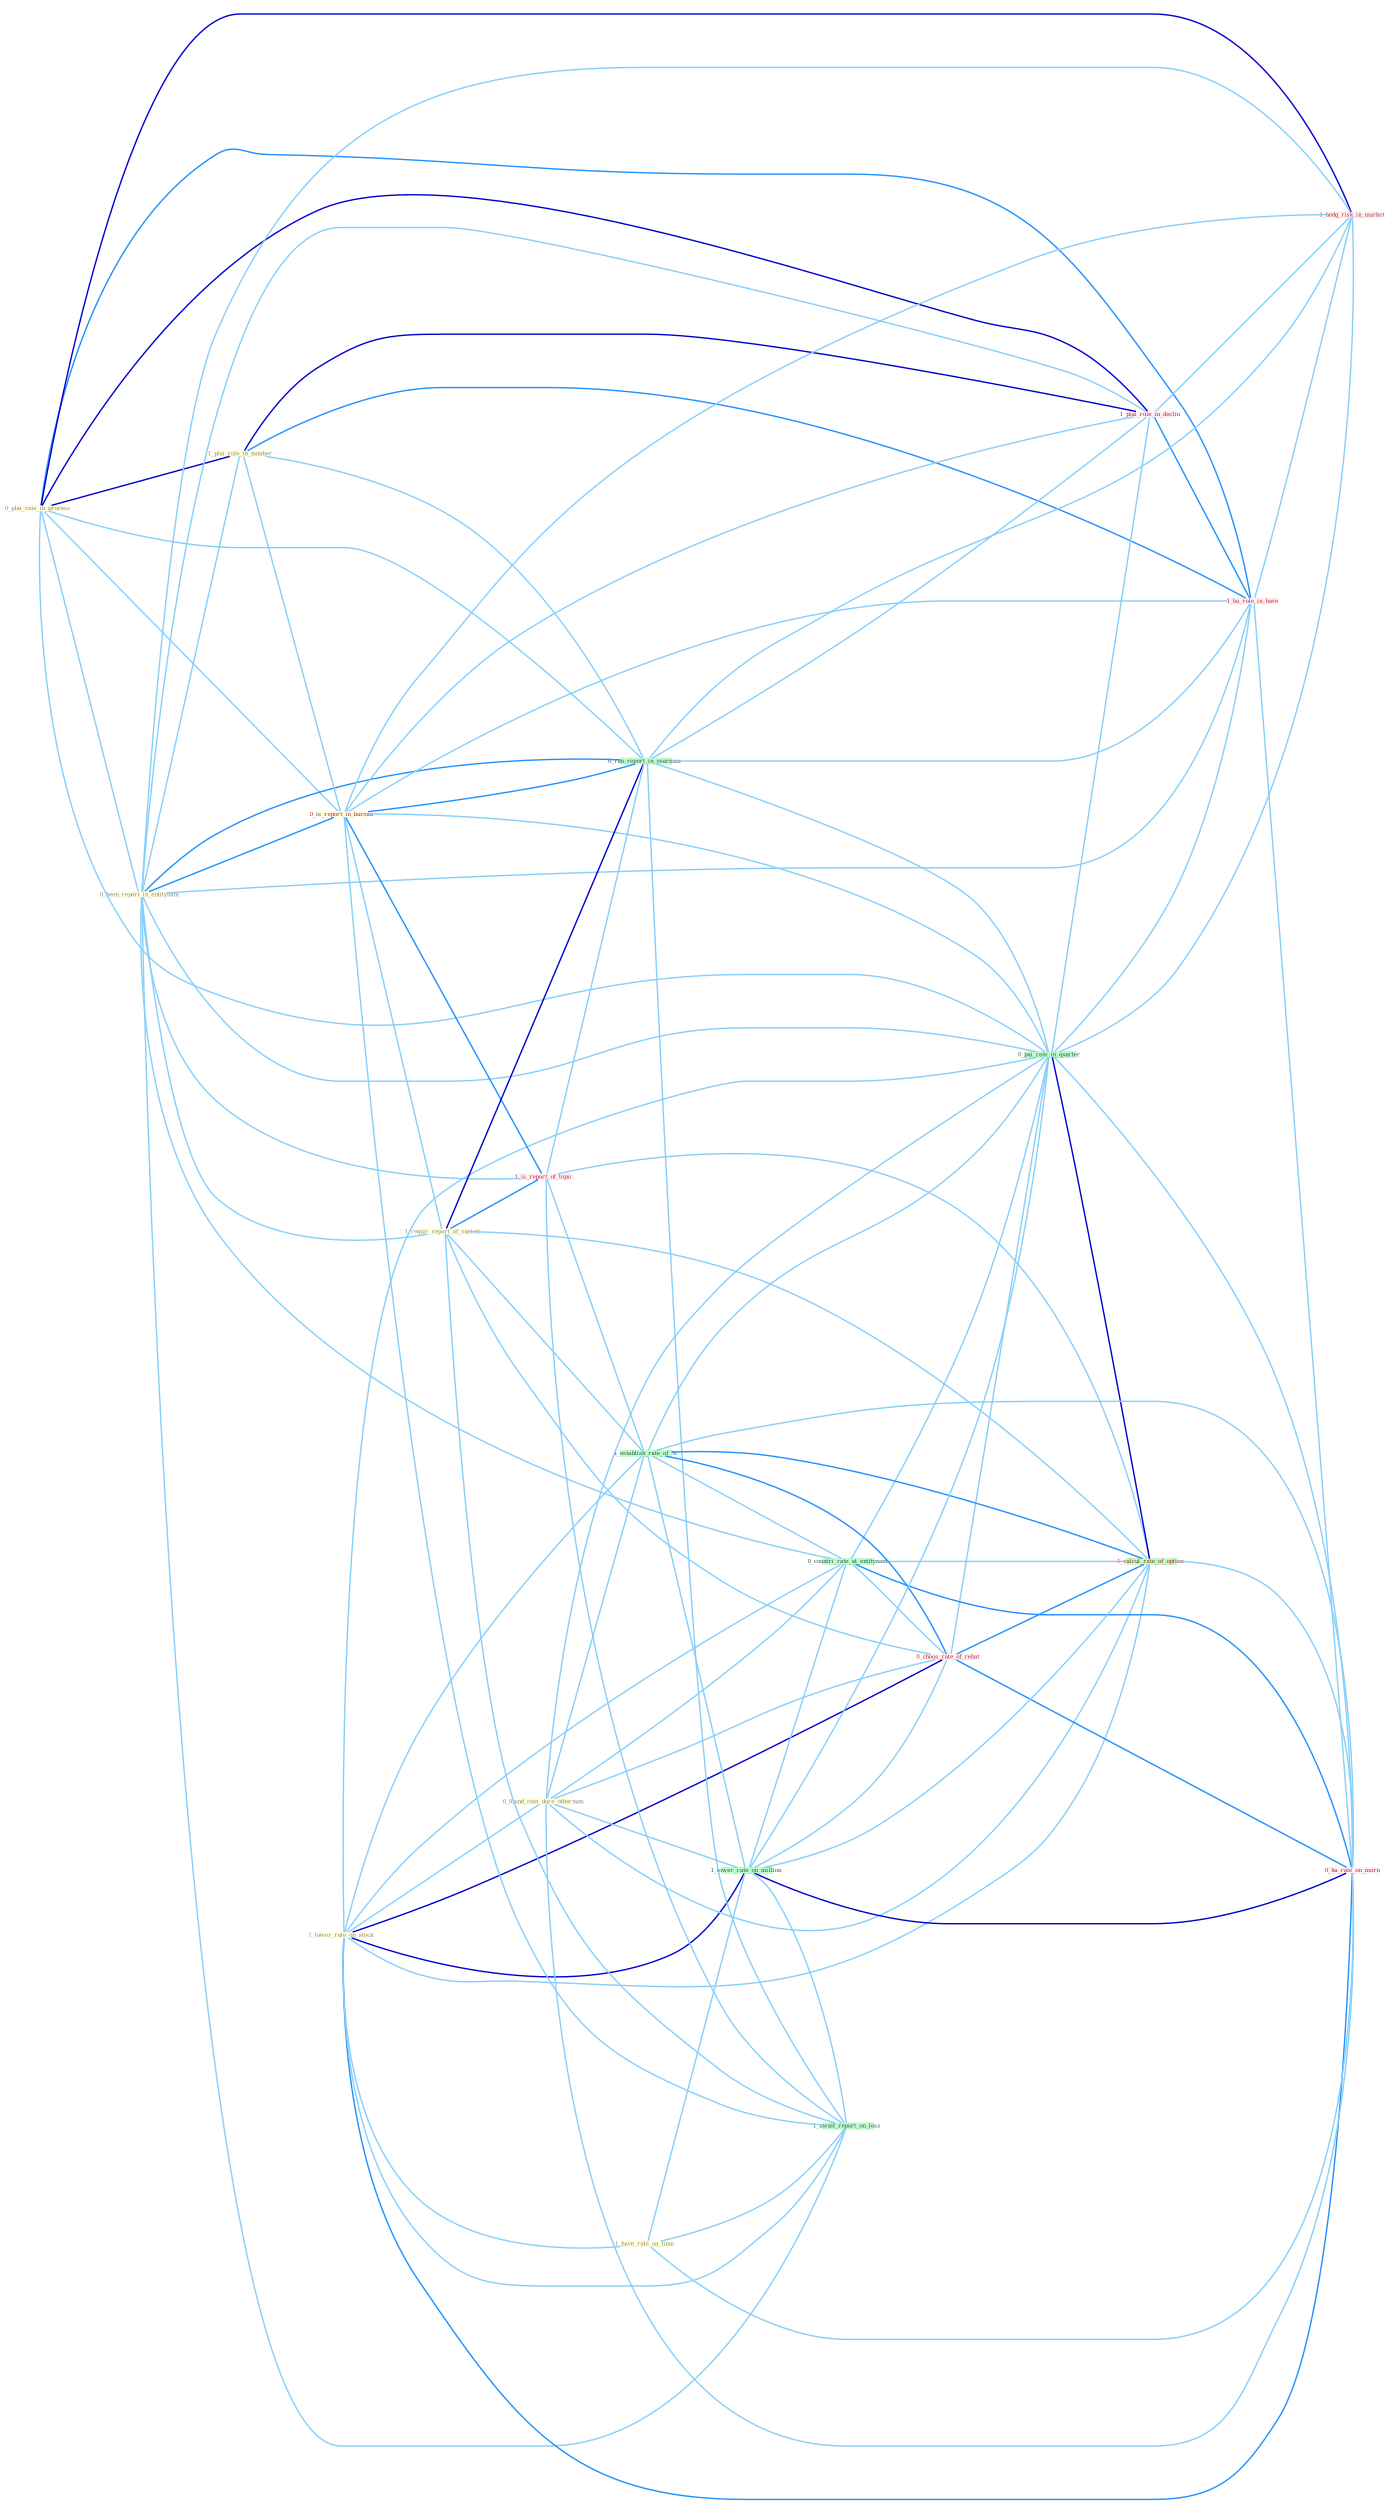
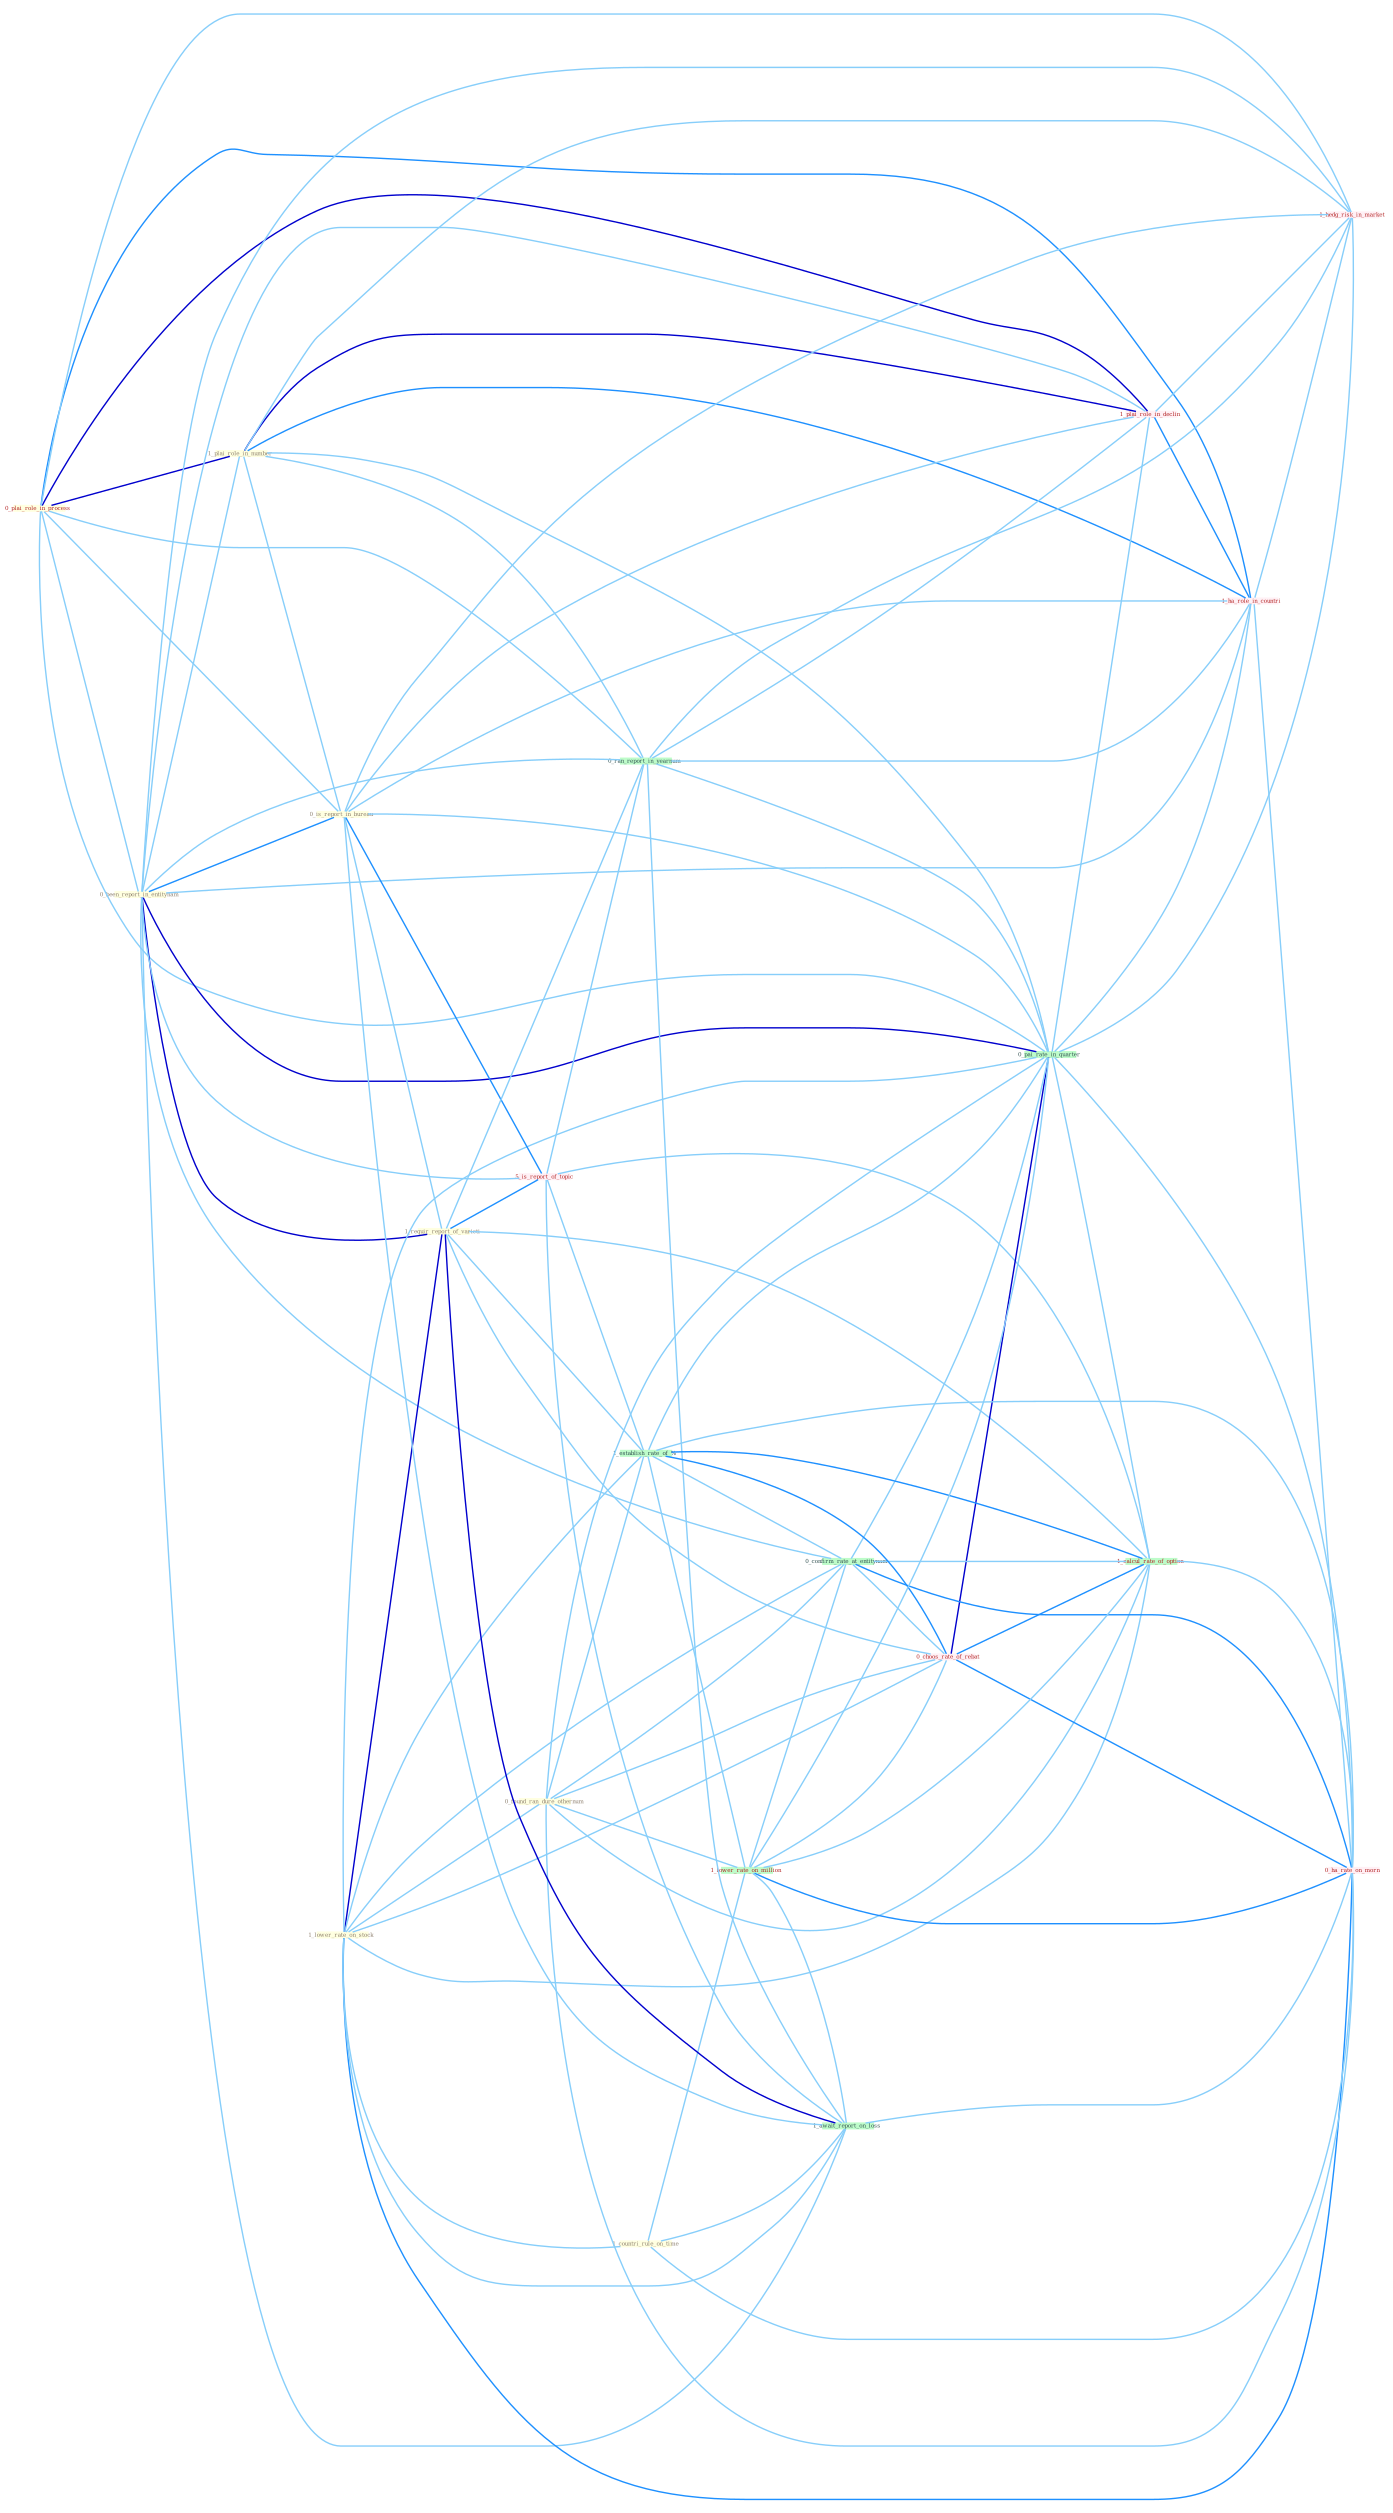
  graph {
    rankdir=LR
    node [color="#ffffe0" fixedsize=true fontcolor="#8b7d6b" fontsize=4 shape=polygon style=filled]
    edge [color="#87cefa" w=1]
-   "0_plai_role_in_process " [height=.06 width=.5]
+   "0_plai_role_in_process " [fontcolor="#b22222" height=.06 width=.5]
    "0_been_report_in_entitynam " [height=.06 width=.5]
    "1_plai_role_in_number " [height=.06 width=.5]
    "1_lower_rate_on_stock " [height=.06 width=.5]
-   "0_found_rate_dure_othernum " [height=.06 width=.5]
-   "1_have_rule_on_time " [height=.06 width=.5]
-   "0_is_report_in_bureau " [fontcolor="#b22222" height=.06 width=.5]
+   "0_found_rate_dure_othernum " [height=.06 width=.5 label="0_found_ran_dure_othernum"]
+   "1_have_rule_on_time " [height=.06 width=.5 label="1_countri_rule_on_time"]
+   "0_is_report_in_bureau " [height=.06 width=.5]
    "1_requir_report_of_varieti " [height=.06 width=.5]
-   "1_is_report_of_topic " [color="#fff0f5" fontcolor="#b22222" height=.06 width=.5]
+   "1_is_report_of_topic " [color="#fff0f5" fontcolor="#b22222" height=.06 width=.5 label="5_is_report_of_topic"]
    "0_choos_rate_of_rebat " [color="#fff0f5" fontcolor="#b22222" height=.06 width=.5]
    "1_plai_role_in_declin " [color="#fff0f5" fontcolor="#b22222" height=.06 width=.5]
-   "1_ha_role_in_countri " [color="#fff0f5" fontcolor="#b22222" height=.06 width=.5 label="1_ha_role_in_have"]
+   "1_ha_role_in_countri " [color="#fff0f5" fontcolor="#b22222" height=.06 width=.5]
    "1_hedg_risk_in_market " [color="#fff0f5" fontcolor="#b22222" height=.06 width=.5]
    "0_ha_rate_on_morn " [color="#fff0f5" fontcolor="#b22222" height=.06 width=.5]
    "0_ran_report_in_yearnum " [color="#BDFCC9" fontcolor="#2f4f4f" height=.06 width=.5]
    "0_pai_rate_in_quarter " [color="#BDFCC9" fontcolor="#2f4f4f" height=.06 width=.5]
    "1_await_report_on_loss " [color="#BDFCC9" fontcolor="#2f4f4f" height=.06 width=.5]
-   "0_confirm_rate_at_entitynam " [color="#BDFCC9" fontcolor="#2f4f4f" height=.06 width=.5 label="0_countri_rate_at_entitynam"]
-   "1_establish_rate_of_% " [color="#BDFCC9" fontcolor="#2f4f4f" height=.06 width=.5 label="4_establish_rate_of_%"]
-   "1_lower_rate_on_million " [color="#BDFCC9" fontcolor="#2f4f4f" height=.06 width=.5]
+   "0_confirm_rate_at_entitynam " [color="#BDFCC9" fontcolor="#2f4f4f" height=.06 width=.5]
+   "1_establish_rate_of_% " [color="#BDFCC9" fontcolor="#2f4f4f" height=.06 width=.5]
+   "1_lower_rate_on_million " [color="#BDFCC9" fontcolor="#b22222" height=.06 width=.5]
    "1_calcul_rate_of_option " [color="#BDFCC9" fontcolor="#b22222" height=.06 width=.5]
    subgraph sub_1 {
      "0_plai_role_in_process "
      "0_been_report_in_entitynam "
      "1_plai_role_in_number "
      "1_lower_rate_on_stock "
      "0_found_rate_dure_othernum "
      "1_have_rule_on_time "
      "0_is_report_in_bureau "
      "1_requir_report_of_varieti "
    }
    subgraph sub_2 {
      "1_is_report_of_topic "
      "0_choos_rate_of_rebat "
      "1_plai_role_in_declin "
      "1_ha_role_in_countri "
      "1_hedg_risk_in_market "
      "0_ha_rate_on_morn "
    }
    "0_plai_role_in_process " -- "0_been_report_in_entitynam "
    "0_plai_role_in_process " -- "1_plai_role_in_number " [color="#0000cd" w=3]
    "0_plai_role_in_process " -- "0_is_report_in_bureau "
    "0_plai_role_in_process " -- "1_plai_role_in_declin " [color="#0000cd" w=3]
    "0_plai_role_in_process " -- "1_ha_role_in_countri " [color="#1e90ff" w=2]
-   "0_plai_role_in_process " -- "1_hedg_risk_in_market " [color="#0000cd"]
+   "0_plai_role_in_process " -- "1_hedg_risk_in_market "
    "0_plai_role_in_process " -- "0_ran_report_in_yearnum "
    "0_plai_role_in_process " -- "0_pai_rate_in_quarter "
    "0_been_report_in_entitynam " -- "1_plai_role_in_number "
    "0_been_report_in_entitynam " -- "0_is_report_in_bureau " [color="#1e90ff" w=2]
-   "0_been_report_in_entitynam " -- "1_requir_report_of_varieti "
+   "0_been_report_in_entitynam " -- "1_requir_report_of_varieti " [color="#0000cd"]
    "0_been_report_in_entitynam " -- "1_is_report_of_topic "
    "0_been_report_in_entitynam " -- "1_plai_role_in_declin "
    "0_been_report_in_entitynam " -- "1_ha_role_in_countri "
    "0_been_report_in_entitynam " -- "1_hedg_risk_in_market "
-   "0_been_report_in_entitynam " -- "0_ran_report_in_yearnum " [color="#1e90ff" w=2]
-   "0_been_report_in_entitynam " -- "0_pai_rate_in_quarter "
+   "0_been_report_in_entitynam " -- "0_ran_report_in_yearnum " [w=2]
+   "0_been_report_in_entitynam " -- "0_pai_rate_in_quarter " [color="#0000cd"]
    "0_been_report_in_entitynam " -- "1_await_report_on_loss "
    "0_been_report_in_entitynam " -- "0_confirm_rate_at_entitynam "
    "1_plai_role_in_number " -- "0_is_report_in_bureau "
    "1_plai_role_in_number " -- "1_plai_role_in_declin " [color="#0000cd" w=3]
    "1_plai_role_in_number " -- "1_ha_role_in_countri " [color="#1e90ff" w=2]
+   "1_plai_role_in_number " -- "1_hedg_risk_in_market "
    "1_plai_role_in_number " -- "0_ran_report_in_yearnum "
+   "1_plai_role_in_number " -- "0_pai_rate_in_quarter "
    "1_lower_rate_on_stock " -- "0_found_rate_dure_othernum "
    "1_lower_rate_on_stock " -- "1_have_rule_on_time "
-   "1_lower_rate_on_stock " -- "0_choos_rate_of_rebat " [color="#0000cd"]
+   "1_lower_rate_on_stock " -- "0_choos_rate_of_rebat "
    "1_lower_rate_on_stock " -- "0_ha_rate_on_morn " [color="#1e90ff" w=2]
    "1_lower_rate_on_stock " -- "0_pai_rate_in_quarter "
    "1_lower_rate_on_stock " -- "1_await_report_on_loss "
    "1_lower_rate_on_stock " -- "0_confirm_rate_at_entitynam "
    "1_lower_rate_on_stock " -- "1_establish_rate_of_% "
-   "1_lower_rate_on_stock " -- "1_lower_rate_on_million " [color="#0000cd" w=3]
+   "1_lower_rate_on_stock " -- "1_requir_report_of_varieti " [color="#0000cd" w=3]
    "1_lower_rate_on_stock " -- "1_calcul_rate_of_option "
    "0_found_rate_dure_othernum " -- "0_choos_rate_of_rebat "
    "0_found_rate_dure_othernum " -- "0_ha_rate_on_morn "
    "0_found_rate_dure_othernum " -- "0_pai_rate_in_quarter "
    "0_found_rate_dure_othernum " -- "0_confirm_rate_at_entitynam "
    "0_found_rate_dure_othernum " -- "1_establish_rate_of_% "
    "0_found_rate_dure_othernum " -- "1_lower_rate_on_million "
    "0_found_rate_dure_othernum " -- "1_calcul_rate_of_option "
    "1_have_rule_on_time " -- "0_ha_rate_on_morn "
    "1_have_rule_on_time " -- "1_await_report_on_loss "
    "1_have_rule_on_time " -- "1_lower_rate_on_million "
    "0_is_report_in_bureau " -- "1_requir_report_of_varieti "
    "0_is_report_in_bureau " -- "1_is_report_of_topic " [color="#1e90ff" w=2]
    "0_is_report_in_bureau " -- "1_plai_role_in_declin "
    "0_is_report_in_bureau " -- "1_ha_role_in_countri "
    "0_is_report_in_bureau " -- "1_hedg_risk_in_market "
-   "0_is_report_in_bureau " -- "0_ran_report_in_yearnum " [color="#1e90ff" w=2]
    "0_is_report_in_bureau " -- "0_pai_rate_in_quarter "
    "0_is_report_in_bureau " -- "1_await_report_on_loss "
    "1_requir_report_of_varieti " -- "1_is_report_of_topic " [color="#1e90ff" w=2]
    "1_requir_report_of_varieti " -- "0_choos_rate_of_rebat "
-   "1_requir_report_of_varieti " -- "0_ran_report_in_yearnum " [color="#0000cd"]
-   "1_requir_report_of_varieti " -- "1_await_report_on_loss "
+   "1_requir_report_of_varieti " -- "0_ran_report_in_yearnum "
+   "1_requir_report_of_varieti " -- "1_await_report_on_loss " [color="#0000cd"]
    "1_requir_report_of_varieti " -- "1_establish_rate_of_% "
    "1_requir_report_of_varieti " -- "1_calcul_rate_of_option "
    "1_is_report_of_topic " -- "0_ran_report_in_yearnum "
    "1_is_report_of_topic " -- "1_await_report_on_loss "
    "1_is_report_of_topic " -- "1_establish_rate_of_% "
    "1_is_report_of_topic " -- "1_calcul_rate_of_option "
    "0_choos_rate_of_rebat " -- "0_ha_rate_on_morn " [color="#1e90ff"]
-   "0_choos_rate_of_rebat " -- "0_pai_rate_in_quarter "
+   "0_choos_rate_of_rebat " -- "0_pai_rate_in_quarter " [color="#0000cd"]
    "0_choos_rate_of_rebat " -- "1_calcul_rate_of_option " [color="#1e90ff" w=2]
    "1_plai_role_in_declin " -- "1_ha_role_in_countri " [color="#1e90ff" w=2]
    "1_plai_role_in_declin " -- "1_hedg_risk_in_market "
    "1_ha_role_in_countri " -- "1_hedg_risk_in_market "
    "1_ha_role_in_countri " -- "0_ha_rate_on_morn "
    "0_ran_report_in_yearnum " -- "1_plai_role_in_declin "
    "0_ran_report_in_yearnum " -- "1_ha_role_in_countri "
    "0_ran_report_in_yearnum " -- "1_hedg_risk_in_market "
    "0_ran_report_in_yearnum " -- "0_pai_rate_in_quarter "
    "0_ran_report_in_yearnum " -- "1_await_report_on_loss "
    "0_pai_rate_in_quarter " -- "1_plai_role_in_declin "
    "0_pai_rate_in_quarter " -- "1_ha_role_in_countri "
    "0_pai_rate_in_quarter " -- "1_hedg_risk_in_market "
    "0_pai_rate_in_quarter " -- "0_ha_rate_on_morn "
-   "0_pai_rate_in_quarter " -- "1_calcul_rate_of_option " [color="#0000cd"]
+   "0_pai_rate_in_quarter " -- "1_calcul_rate_of_option "
+   "1_await_report_on_loss " -- "0_ha_rate_on_morn "
    "0_confirm_rate_at_entitynam " -- "0_choos_rate_of_rebat "
    "0_confirm_rate_at_entitynam " -- "0_ha_rate_on_morn " [color="#1e90ff"]
    "0_confirm_rate_at_entitynam " -- "0_pai_rate_in_quarter "
    "0_confirm_rate_at_entitynam " -- "1_calcul_rate_of_option "
    "1_establish_rate_of_% " -- "0_choos_rate_of_rebat " [color="#1e90ff" w=2]
    "1_establish_rate_of_% " -- "0_ha_rate_on_morn "
    "1_establish_rate_of_% " -- "0_pai_rate_in_quarter "
    "1_establish_rate_of_% " -- "0_confirm_rate_at_entitynam "
    "1_establish_rate_of_% " -- "1_lower_rate_on_million "
    "1_establish_rate_of_% " -- "1_calcul_rate_of_option " [color="#1e90ff" w=2]
    "1_lower_rate_on_million " -- "0_choos_rate_of_rebat "
-   "1_lower_rate_on_million " -- "0_ha_rate_on_morn " [color="#0000cd" w=2]
+   "1_lower_rate_on_million " -- "0_ha_rate_on_morn " [color="#1e90ff" w=2]
    "1_lower_rate_on_million " -- "0_pai_rate_in_quarter "
    "1_lower_rate_on_million " -- "1_await_report_on_loss "
    "1_lower_rate_on_million " -- "0_confirm_rate_at_entitynam "
    "1_lower_rate_on_million " -- "1_calcul_rate_of_option "
    "1_calcul_rate_of_option " -- "0_ha_rate_on_morn "
  }
